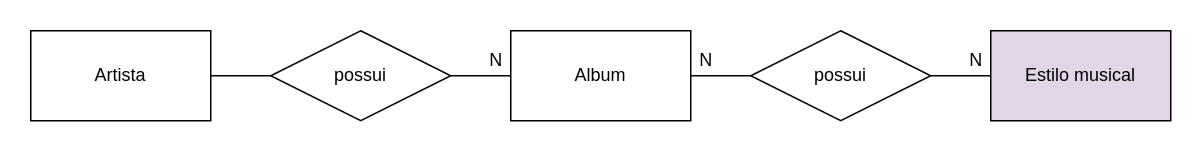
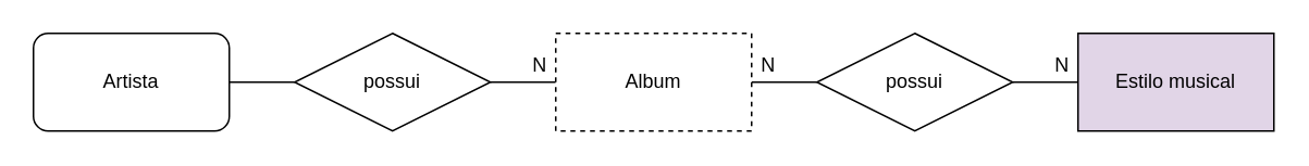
  <mxCell id="0" />
  <mxCell id="1" parent="0" />
  <mxCell id="2" value="" style="edgeStyle=orthogonalEdgeStyle;rounded=0;orthogonalLoop=1;jettySize=auto;html=1;endArrow=none;endFill=0;" parent="1" source="3" target="5" edge="1"><mxGeometry relative="1" as="geometry" /></mxCell>
- <mxCell id="3" value="Artista" style="rounded=0;whiteSpace=wrap;html=1;" parent="1" vertex="1"><mxGeometry x="20" y="20" width="120" height="60" as="geometry" /></mxCell>
+ <mxCell id="3" value="Artista" style="whiteSpace=wrap;html=1;rounded=1;" parent="1" vertex="1"><mxGeometry x="20" y="20" width="120" height="60" as="geometry" /></mxCell>
  <mxCell id="4" value="" style="edgeStyle=orthogonalEdgeStyle;rounded=0;orthogonalLoop=1;jettySize=auto;html=1;endArrow=none;endFill=0;" parent="1" source="5" target="7" edge="1"><mxGeometry relative="1" as="geometry" /></mxCell>
  <mxCell id="5" value="possui" style="shape=rhombus;perimeter=rhombusPerimeter;whiteSpace=wrap;html=1;align=center;" parent="1" vertex="1"><mxGeometry x="180" y="20" width="120" height="60" as="geometry" /></mxCell>
  <mxCell id="6" value="" style="edgeStyle=orthogonalEdgeStyle;rounded=0;orthogonalLoop=1;jettySize=auto;html=1;endArrow=none;endFill=0;" parent="1" source="7" target="9" edge="1"><mxGeometry relative="1" as="geometry" /></mxCell>
- <mxCell id="7" value="Album" style="rounded=0;whiteSpace=wrap;html=1;" parent="1" vertex="1"><mxGeometry x="340" y="20" width="120" height="60" as="geometry" /></mxCell>
+ <mxCell id="7" value="Album" style="rounded=0;whiteSpace=wrap;html=1;dashed=1;" parent="1" vertex="1"><mxGeometry x="340" y="20" width="120" height="60" as="geometry" /></mxCell>
  <mxCell id="8" value="" style="edgeStyle=orthogonalEdgeStyle;rounded=0;orthogonalLoop=1;jettySize=auto;html=1;endArrow=none;endFill=0;" parent="1" source="9" target="10" edge="1"><mxGeometry relative="1" as="geometry" /></mxCell>
  <mxCell id="9" value="possui" style="shape=rhombus;perimeter=rhombusPerimeter;whiteSpace=wrap;html=1;align=center;" parent="1" vertex="1"><mxGeometry x="500" y="20" width="120" height="60" as="geometry" /></mxCell>
  <mxCell id="10" value="Estilo musical" style="rounded=0;whiteSpace=wrap;html=1;fillColor=#e1d5e7;" parent="1" vertex="1"><mxGeometry x="660" y="20" width="120" height="60" as="geometry" /></mxCell>
  <mxCell id="11" value="N" style="text;html=1;align=center;verticalAlign=middle;resizable=0;points=[];autosize=1;strokeColor=none;fillColor=none;" parent="1" vertex="1"><mxGeometry x="460" y="30" width="20" height="20" as="geometry" /></mxCell>
  <mxCell id="12" value="N" style="text;html=1;align=center;verticalAlign=middle;resizable=0;points=[];autosize=1;strokeColor=none;fillColor=none;" parent="1" vertex="1"><mxGeometry x="640" y="30" width="20" height="20" as="geometry" /></mxCell>
  <mxCell id="13" value="N" style="text;html=1;align=center;verticalAlign=middle;resizable=0;points=[];autosize=1;strokeColor=none;fillColor=none;" parent="1" vertex="1"><mxGeometry x="320" y="30" width="20" height="20" as="geometry" /></mxCell>
